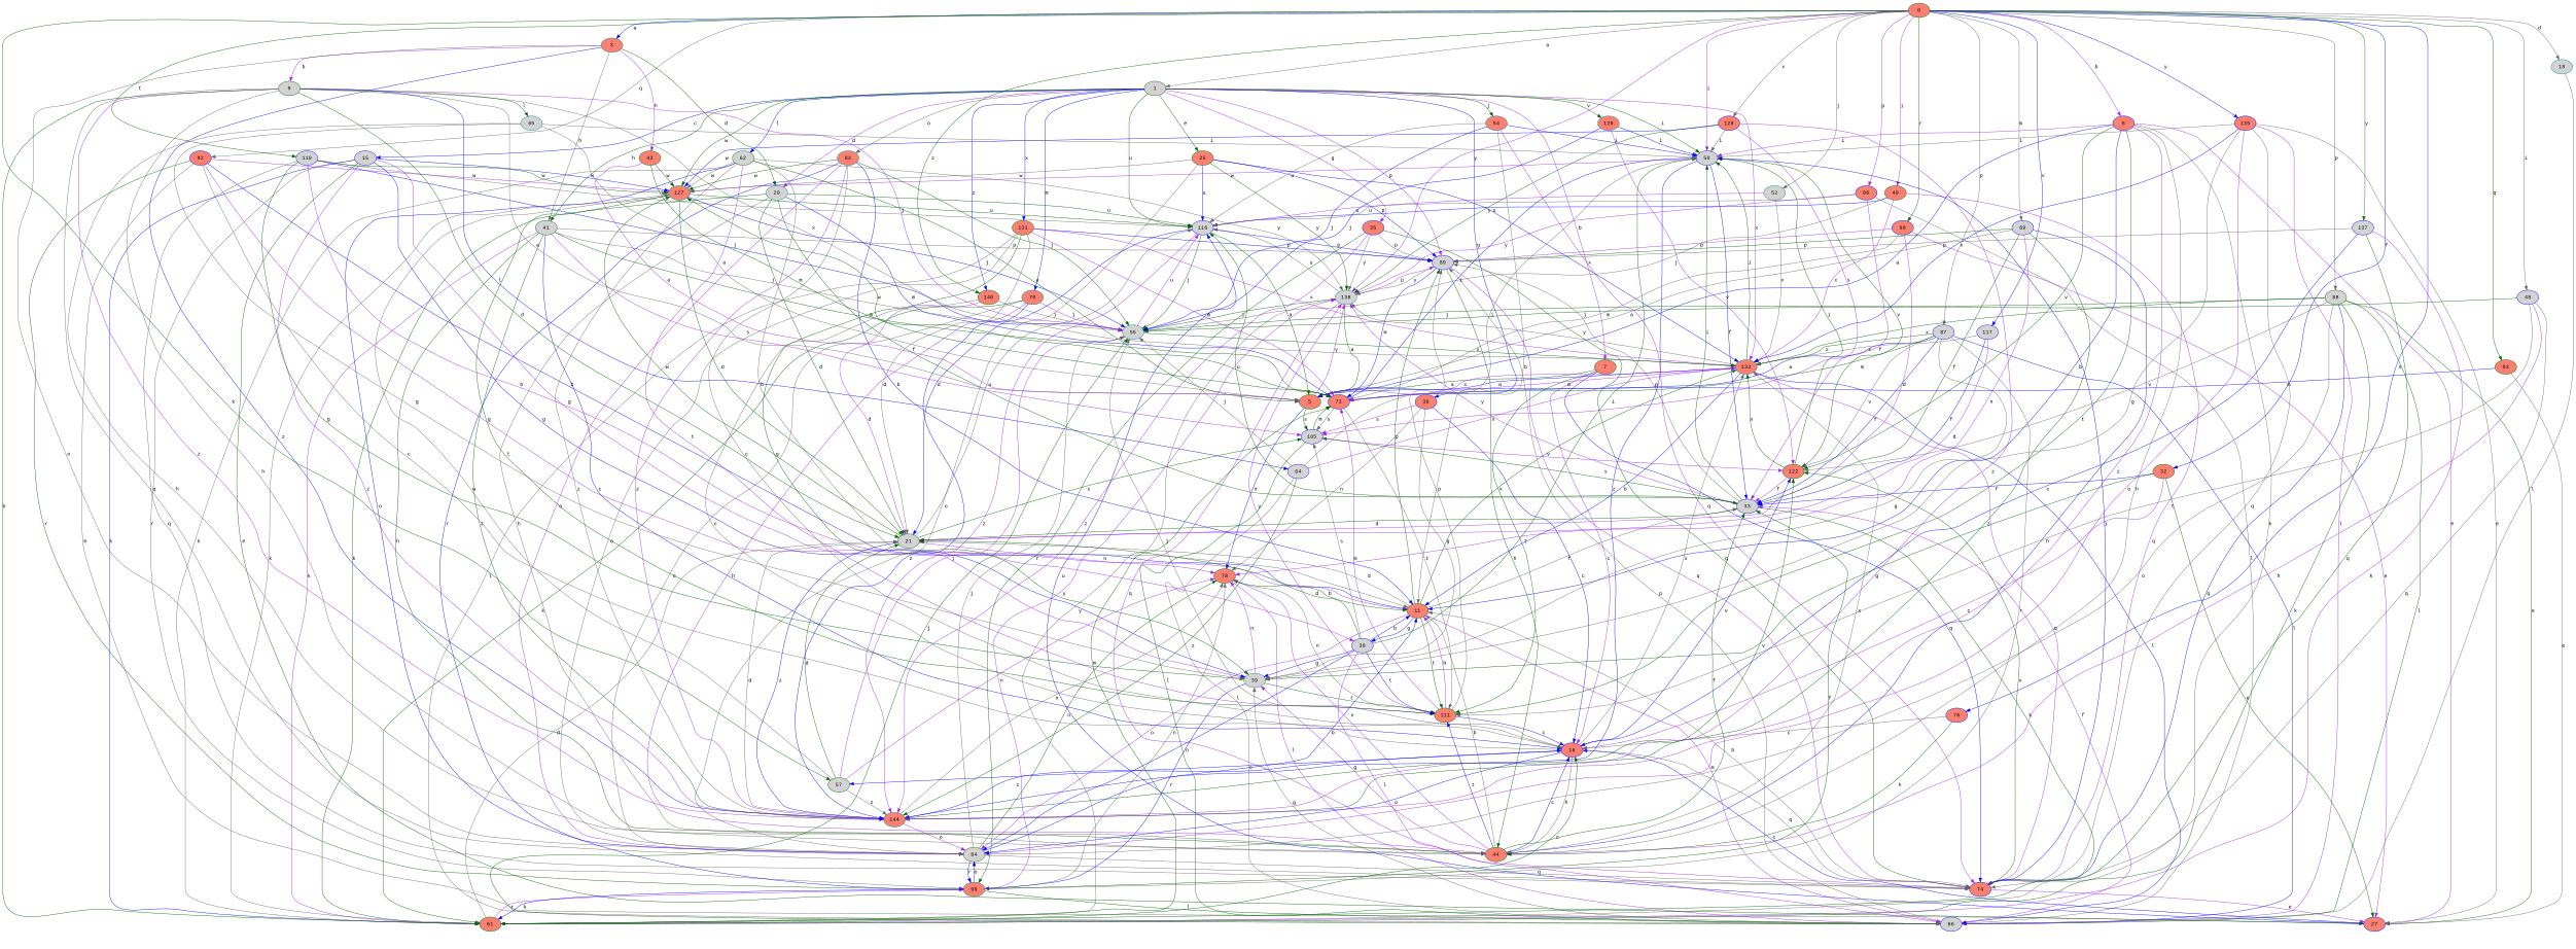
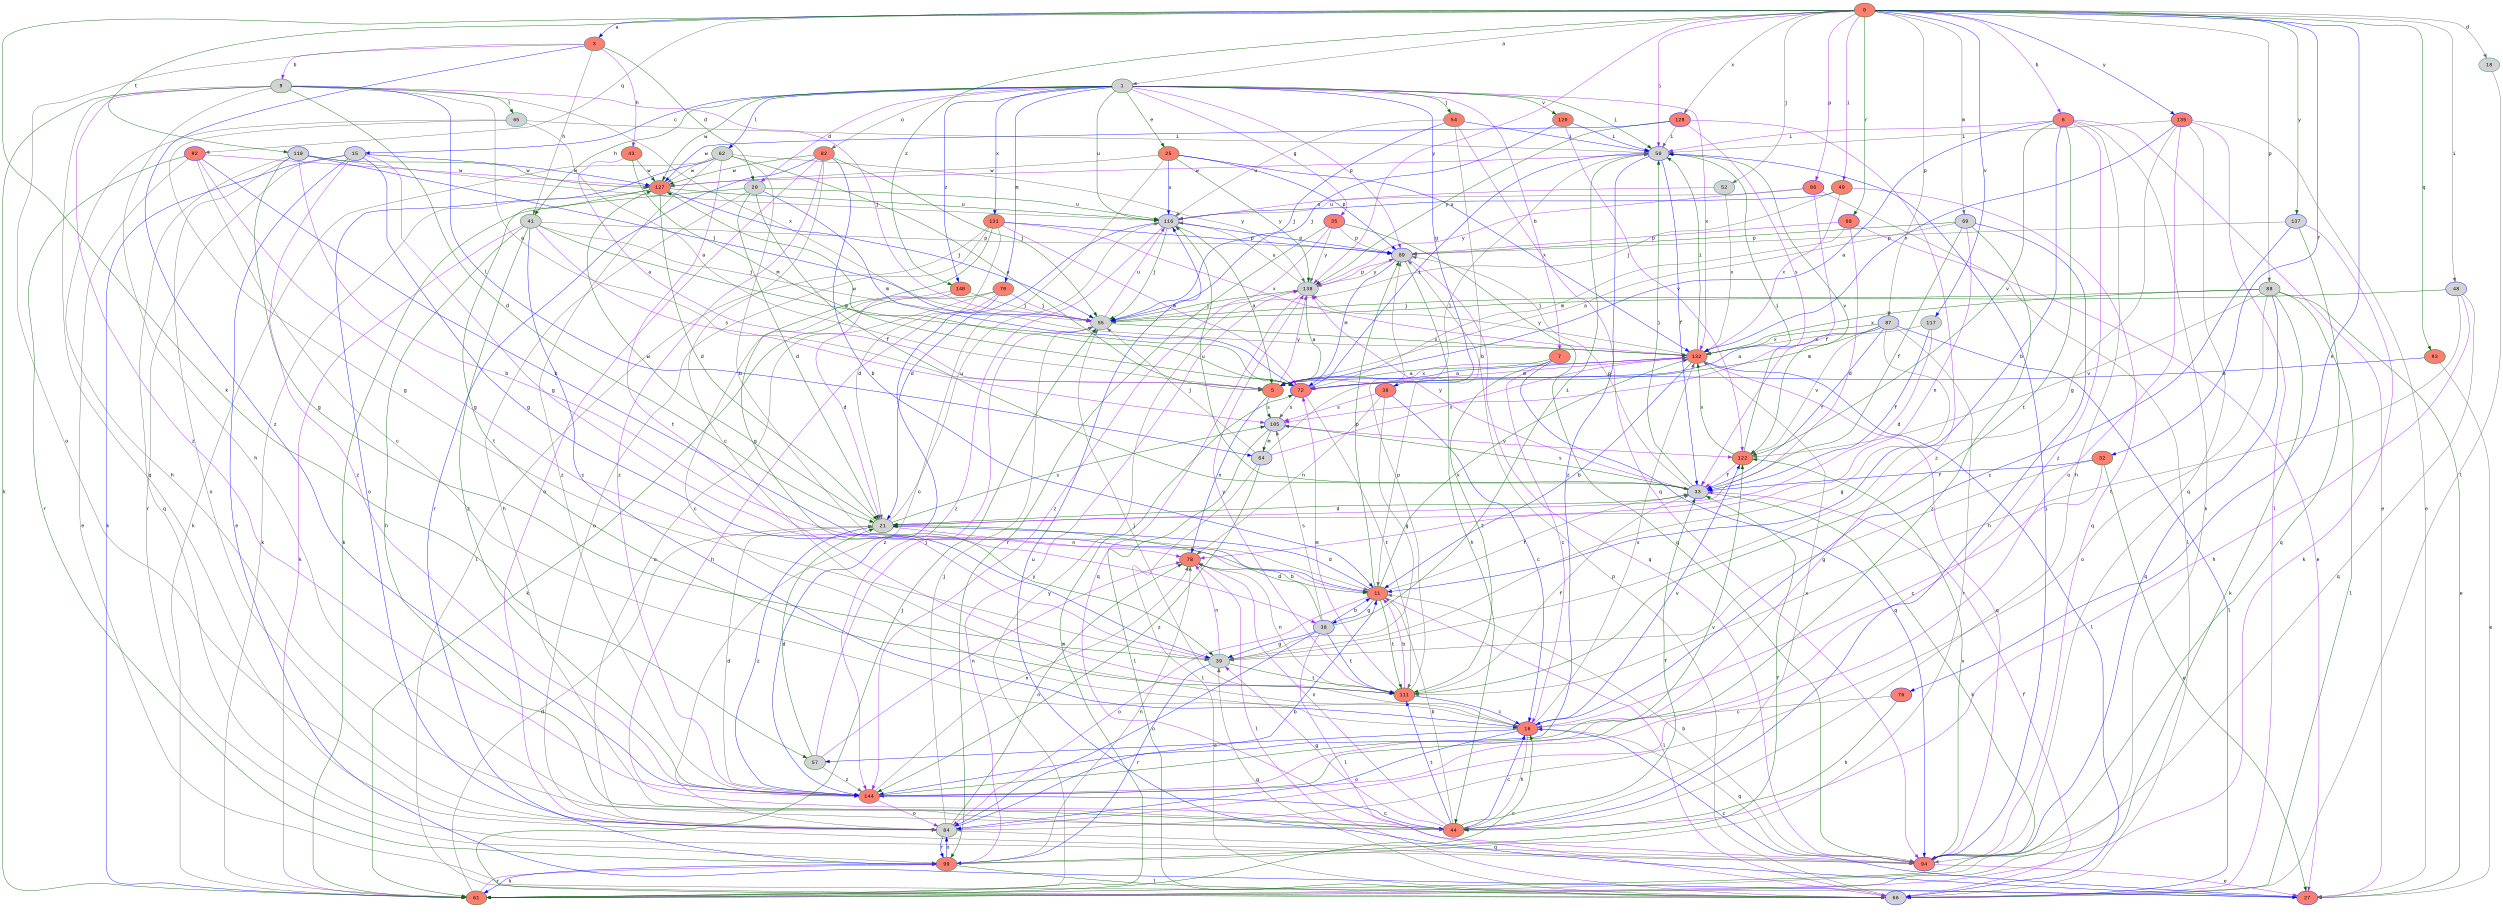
  strict digraph {
    fontname="Liberation Mono"
    node [color=blue fillcolor=salmon fontname="Liberation Mono" style=filled]
    edge [color=gray40 fontname="Liberation Mono"]
    0 [color=darkgreen]
    1 [color=darkgreen fillcolor=lightgrey]
    3 [color=teal]
    6
    18 [color=teal fillcolor=lightgrey]
    32 [color=darkgreen]
    48 [fillcolor=lightgrey]
    49 [color=darkgreen]
    50 [fillcolor=lightgrey]
    52 [color=teal fillcolor=lightgrey]
    57 [color=darkgreen fillcolor=lightgrey]
    69 [fillcolor=lightgrey]
    76
    86
    87 [fillcolor=lightgrey]
    88 [color=darkgreen fillcolor=lightgrey]
    92
    93 [color=darkgreen]
    98
    110 [fillcolor=lightgrey]
-   117 [fillcolor=lightgrey]
+   117 [color=teal fillcolor=lightgrey]
    128
    135
    137 [fillcolor=lightgrey]
    138 [color=teal fillcolor=lightgrey]
    140 [color=darkgreen]
    7 [color=darkgreen]
    15 [fillcolor=lightgrey]
    20 [color=teal fillcolor=lightgrey]
    25 [color=darkgreen]
    35
    36
    41 [color=darkgreen fillcolor=lightgrey]
    54 [color=teal]
    62 [color=darkgreen fillcolor=lightgrey]
    70 [color=teal]
    82 [color=teal]
    89 [fillcolor=lightgrey]
    116 [fillcolor=lightgrey]
    120 [color=teal]
    127 [color=teal]
    131 [color=darkgreen]
    132 [color=teal]
    9 [color=darkgreen fillcolor=lightgrey]
    43 [color=darkgreen]
    84 [color=darkgreen fillcolor=lightgrey]
    144 [color=teal]
    5 [color=darkgreen]
    11 [color=darkgreen]
    27
    44 [color=darkgreen]
    61 [color=darkgreen]
    111 [color=darkgreen]
    122 [color=darkgreen]
    66 [fillcolor=lightgrey]
    16
    33 [fillcolor=lightgrey]
    39 [color=teal fillcolor=lightgrey]
-   94 [label=74]
+   94
    55 [color=teal fillcolor=lightgrey]
    78 [color=darkgreen]
    21 [color=darkgreen fillcolor=lightgrey]
    99 [color=teal]
    72
    105 [fillcolor=lightgrey]
    38 [fillcolor=lightgrey]
    64 [fillcolor=lightgrey]
    65 [color=teal fillcolor=lightgrey]
    0 -> 1 [label=a]
    0 -> 3 [color=blue label=a]
    0 -> 6 [color=purple label=b]
    0 -> 18 [label=d]
    0 -> 32 [color=blue label=f]
    0 -> 48 [label=i]
    0 -> 49 [color=purple label=i]
    0 -> 50 [color=purple label=i]
    0 -> 52 [label=j]
    0 -> 57 [color=darkgreen label=k]
    0 -> 69 [label=m]
    0 -> 76 [color=blue label=n]
    0 -> 86 [color=purple label=p]
    0 -> 87 [label=p]
    0 -> 88 [label=p]
    0 -> 92 [label=q]
    0 -> 93 [color=darkgreen label=q]
    0 -> 98 [color=darkgreen label=r]
    0 -> 110 [color=darkgreen label=t]
    0 -> 117 [color=blue label=v]
    0 -> 128 [label=x]
    0 -> 135 [color=blue label=y]
    0 -> 137 [color=darkgreen label=y]
    0 -> 138 [color=purple label=y]
    0 -> 140 [color=darkgreen label=z]
    1 -> 50 [color=darkgreen label=i]
    1 -> 140 [color=blue label=z]
    1 -> 7 [color=purple label=b]
    1 -> 15 [color=blue label=c]
    1 -> 20 [color=purple label=d]
    1 -> 25 [color=darkgreen label=e]
    1 -> 35 [color=purple label=g]
    1 -> 36 [color=blue label=g]
    1 -> 41 [color=darkgreen label=h]
    1 -> 54 [color=darkgreen label=j]
    1 -> 62 [color=blue label=l]
    1 -> 70 [color=blue label=m]
    1 -> 82 [label=o]
    1 -> 89 [color=purple label=p]
    1 -> 116 [color=darkgreen label=u]
    1 -> 120 [color=darkgreen label=v]
    1 -> 127 [color=darkgreen label=w]
    1 -> 131 [color=blue label=x]
    1 -> 132 [color=purple label=x]
    3 -> 20 [color=darkgreen label=d]
    3 -> 41 [label=h]
    3 -> 9 [color=purple label=b]
    3 -> 43 [color=purple label=h]
    3 -> 84 [label=o]
    3 -> 144 [color=blue label=z]
    6 -> 50 [color=purple label=i]
    6 -> 144 [color=purple label=z]
    6 -> 5 [color=blue label=a]
    6 -> 11 [color=blue label=b]
    6 -> 27 [color=purple label=e]
    6 -> 44 [label=h]
    6 -> 61 [label=k]
    6 -> 111 [color=darkgreen label=t]
    6 -> 122 [color=darkgreen label=v]
    18 -> 66 [label=l]
    32 -> 27 [color=darkgreen label=e]
    32 -> 16 [color=purple label=c]
    32 -> 33 [color=blue label=f]
-   32 -> 39 [color=darkgreen label=g]
+   32 -> 39 [label=g]
    48 -> 44 [color=purple label=h]
    48 -> 111 [label=t]
    48 -> 94 [label=q]
    48 -> 55 [color=darkgreen label=j]
    49 -> 116 [color=blue label=u]
    49 -> 132 [color=purple label=x]
    49 -> 94 [color=purple label=q]
    49 -> 55 [label=j]
    50 -> 127 [color=purple label=w]
    50 -> 144 [color=blue label=z]
    50 -> 122 [color=darkgreen label=v]
    50 -> 33 [color=blue label=f]
    52 -> 116 [color=purple label=u]
    52 -> 132 [label=x]
-   57 -> 127 [label=w]
    57 -> 144 [label=z]
    57 -> 55 [color=purple label=j]
    57 -> 78 [color=purple label=n]
    57 -> 21 [color=darkgreen label=d]
    69 -> 89 [color=darkgreen label=p]
    69 -> 144 [color=darkgreen label=z]
    69 -> 5 [label=a]
    69 -> 44 [color=blue label=h]
    69 -> 33 [color=darkgreen label=f]
    69 -> 78 [color=purple label=n]
    76 -> 44 [color=darkgreen label=h]
    76 -> 16 [label=c]
    86 -> 138 [color=purple label=y]
    86 -> 116 [label=u]
    86 -> 66 [label=l]
    86 -> 33 [color=purple label=f]
    87 -> 132 [color=darkgreen label=x]
    87 -> 5 [color=blue label=a]
    87 -> 122 [label=v]
    87 -> 66 [color=blue label=l]
    87 -> 33 [color=blue label=f]
    87 -> 39 [label=g]
    87 -> 99 [label=r]
    87 -> 72 [color=darkgreen label=m]
    88 -> 132 [color=darkgreen label=x]
    88 -> 84 [label=o]
    88 -> 27 [color=darkgreen label=e]
    88 -> 61 [color=darkgreen label=k]
    88 -> 122 [label=v]
    88 -> 66 [color=darkgreen label=l]
    88 -> 94 [color=blue label=q]
    88 -> 55 [color=darkgreen label=j]
    92 -> 127 [color=purple label=w]
    92 -> 11 [color=blue label=b]
    92 -> 27 [label=e]
    92 -> 16 [label=c]
    92 -> 39 [color=purple label=g]
    92 -> 99 [color=darkgreen label=r]
    93 -> 27 [label=e]
    93 -> 72 [color=blue label=m]
    98 -> 89 [color=purple label=p]
    98 -> 27 [color=purple label=e]
    98 -> 21 [color=purple label=d]
    98 -> 72 [label=m]
    110 -> 116 [label=u]
    110 -> 127 [color=darkgreen label=w]
+   110 -> 84 [label=o]
    110 -> 11 [color=purple label=b]
    110 -> 39 [color=darkgreen label=g]
    110 -> 94 [label=q]
    110 -> 55 [color=blue label=j]
    117 -> 132 [label=x]
    117 -> 33 [color=blue label=f]
    117 -> 21 [color=purple label=d]
    128 -> 50 [label=i]
    128 -> 138 [color=darkgreen label=y]
    128 -> 127 [color=blue label=w]
    128 -> 144 [color=purple label=z]
    128 -> 105 [color=purple label=s]
    135 -> 50 [label=i]
    135 -> 132 [color=blue label=x]
    135 -> 84 [color=purple label=o]
    135 -> 27 [label=e]
    135 -> 66 [color=purple label=l]
    135 -> 39 [label=g]
    135 -> 94 [label=q]
    137 -> 89 [label=p]
    137 -> 61 [color=purple label=k]
    137 -> 16 [color=blue label=c]
    137 -> 94 [color=darkgreen label=q]
    138 -> 89 [color=purple label=p]
    138 -> 116 [label=u]
    138 -> 5 [color=darkgreen label=a]
    138 -> 94 [color=purple label=q]
    138 -> 55 [color=darkgreen label=j]
    140 -> 16 [label=c]
    140 -> 55 [label=j]
    140 -> 21 [color=purple label=d]
    7 -> 5 [color=darkgreen label=a]
    7 -> 111 [color=darkgreen label=t]
    7 -> 16 [color=purple label=c]
    7 -> 94 [color=blue label=q]
    15 -> 127 [color=blue label=w]
    15 -> 144 [color=purple label=z]
-   15 -> 27 [color=darkgreen label=e]
+   15 -> 27 [color=blue label=e]
    15 -> 61 [color=blue label=k]
    15 -> 39 [color=blue label=g]
    15 -> 99 [label=r]
    15 -> 38 [color=purple label=g]
    20 -> 116 [color=darkgreen label=u]
    20 -> 44 [label=h]
    20 -> 61 [color=darkgreen label=k]
    20 -> 33 [color=darkgreen label=f]
    20 -> 21 [color=darkgreen label=d]
    20 -> 72 [color=blue label=m]
    25 -> 138 [color=darkgreen label=y]
    25 -> 89 [color=blue label=p]
    25 -> 116 [color=blue label=u]
    25 -> 127 [label=w]
    25 -> 132 [color=blue label=x]
    25 -> 84 [label=o]
    35 -> 138 [label=y]
    35 -> 89 [label=p]
    35 -> 144 [color=purple label=z]
    35 -> 94 [color=darkgreen label=q]
    35 -> 99 [color=darkgreen label=r]
    36 -> 16 [color=blue label=c]
    36 -> 39 [label=g]
    36 -> 78 [label=n]
    36 -> 105 [color=purple label=s]
    41 -> 89 [label=p]
    41 -> 144 [color=darkgreen label=z]
    41 -> 44 [color=darkgreen label=h]
    41 -> 61 [color=purple label=k]
    41 -> 16 [color=blue label=c]
    41 -> 55 [label=j]
    41 -> 72 [color=darkgreen label=m]
    41 -> 105 [color=purple label=s]
    54 -> 50 [color=blue label=i]
    54 -> 116 [label=u]
    54 -> 11 [label=b]
    54 -> 94 [color=purple label=q]
    54 -> 55 [color=blue label=j]
    62 -> 138 [label=y]
    62 -> 127 [label=w]
    62 -> 84 [color=blue label=o]
    62 -> 144 [label=z]
    62 -> 5 [color=darkgreen label=a]
    62 -> 11 [label=b]
    62 -> 61 [label=k]
    62 -> 111 [color=purple label=t]
    70 -> 84 [label=o]
    70 -> 144 [color=blue label=z]
    70 -> 44 [color=purple label=h]
    70 -> 61 [color=darkgreen label=k]
    70 -> 55 [color=purple label=j]
    82 -> 127 [color=darkgreen label=w]
    82 -> 84 [color=purple label=o]
    82 -> 144 [color=purple label=z]
    82 -> 11 [color=blue label=b]
    82 -> 16 [label=c]
    82 -> 55 [color=darkgreen label=j]
    82 -> 99 [color=blue label=r]
    89 -> 138 [label=y]
    89 -> 44 [color=darkgreen label=h]
    89 -> 94 [color=purple label=q]
    89 -> 72 [color=blue label=m]
    116 -> 89 [color=blue label=p]
    116 -> 144 [color=purple label=z]
    116 -> 5 [color=darkgreen label=a]
    116 -> 55 [color=darkgreen label=j]
    116 -> 21 [color=blue label=d]
    120 -> 50 [color=blue label=i]
    120 -> 122 [color=purple label=v]
    120 -> 55 [color=blue label=j]
    127 -> 116 [color=darkgreen label=u]
    127 -> 61 [label=k]
    127 -> 111 [color=darkgreen label=t]
    127 -> 55 [color=blue label=j]
    127 -> 21 [color=darkgreen label=d]
    131 -> 89 [color=blue label=p]
    131 -> 132 [color=purple label=x]
    131 -> 84 [label=o]
    131 -> 66 [label=l]
    131 -> 39 [color=darkgreen label=g]
    131 -> 21 [label=d]
    131 -> 72 [color=purple label=m]
    132 -> 50 [color=darkgreen label=i]
    132 -> 138 [label=y]
    132 -> 5 [color=blue label=a]
    132 -> 11 [color=blue label=b]
    132 -> 66 [color=blue label=l]
    132 -> 94 [color=purple label=q]
    132 -> 72 [color=purple label=m]
    9 -> 132 [label=x]
    9 -> 144 [color=purple label=z]
    9 -> 5 [label=a]
    9 -> 44 [label=h]
    9 -> 61 [color=darkgreen label=k]
    9 -> 94 [label=q]
    9 -> 55 [color=purple label=j]
    9 -> 21 [color=darkgreen label=d]
    9 -> 64 [color=blue label=l]
    9 -> 65 [color=darkgreen label=l]
    43 -> 127 [color=darkgreen label=w]
    43 -> 5 [color=purple label=a]
    43 -> 72 [color=darkgreen label=m]
    84 -> 11 [color=blue label=b]
    84 -> 94 [label=q]
    84 -> 55 [label=j]
    84 -> 78 [color=darkgreen label=n]
    84 -> 99 [color=blue label=r]
    144 -> 84 [color=purple label=o]
    144 -> 122 [color=darkgreen label=v]
-   144 -> 16 [color=blue label=c]
+   144 -> 44 [color=blue label=c]
    144 -> 78 [label=n]
    144 -> 21 [label=d]
    5 -> 138 [color=purple label=y]
    5 -> 132 [color=purple label=x]
    5 -> 78 [color=blue label=n]
    5 -> 105 [color=darkgreen label=s]
    11 -> 89 [color=darkgreen label=p]
    11 -> 132 [color=darkgreen label=x]
    11 -> 84 [color=purple label=o]
    11 -> 111 [color=darkgreen label=t]
-   11 -> 66 [color=purple label=m]
+   11 -> 66 [color=purple label=l]
    11 -> 33 [label=f]
-   11 -> 21 [label=d]
+   11 -> 21 [color=blue label=d]
    11 -> 38 [color=blue label=g]
    27 -> 116 [color=blue label=u]
    27 -> 16 [color=blue label=c]
    44 -> 132 [label=x]
    44 -> 11 [label=b]
    44 -> 111 [color=blue label=t]
    44 -> 16 [color=blue label=c]
    44 -> 33 [color=darkgreen label=f]
    44 -> 39 [color=purple label=g]
    44 -> 78 [color=purple label=n]
    61 -> 138 [label=y]
    61 -> 16 [color=darkgreen label=c]
    61 -> 21 [label=d]
    61 -> 99 [color=purple label=r]
    61 -> 72 [color=darkgreen label=m]
    111 -> 138 [color=purple label=y]
    111 -> 89 [label=p]
    111 -> 11 [color=purple label=b]
    111 -> 16 [color=blue label=c]
+   111 -> 33 [label=f]
    111 -> 78 [label=n]
    111 -> 72 [color=purple label=m]
    122 -> 50 [color=darkgreen label=i]
    122 -> 132 [color=darkgreen label=x]
    122 -> 33 [color=purple label=f]
    66 -> 89 [label=p]
    66 -> 33 [color=purple label=f]
    66 -> 39 [label=g]
    66 -> 55 [color=darkgreen label=j]
    16 -> 57 [color=blue label=c]
    16 -> 132 [label=x]
    16 -> 84 [color=blue label=o]
    16 -> 44 [label=h]
    16 -> 122 [color=blue label=v]
    16 -> 94 [label=q]
    16 -> 55 [label=j]
    33 -> 50 [color=darkgreen label=i]
    33 -> 138 [color=purple label=y]
    33 -> 89 [label=p]
    33 -> 116 [color=darkgreen label=u]
    33 -> 61 [color=darkgreen label=k]
    33 -> 21 [color=darkgreen label=d]
    33 -> 105 [color=darkgreen label=s]
    39 -> 111 [color=darkgreen label=t]
    39 -> 78 [color=purple label=n]
    39 -> 99 [color=blue label=r]
    94 -> 50 [color=blue label=i]
    94 -> 11 [label=b]
    94 -> 27 [color=purple label=e]
    94 -> 122 [color=darkgreen label=v]
    55 -> 116 [color=purple label=u]
    55 -> 132 [color=darkgreen label=x]
    78 -> 11 [color=darkgreen label=b]
    78 -> 66 [color=purple label=l]
    21 -> 116 [label=u]
    21 -> 127 [color=darkgreen label=w]
    21 -> 144 [color=blue label=z]
    21 -> 78 [color=purple label=n]
    21 -> 105 [color=darkgreen label=s]
    99 -> 138 [color=purple label=y]
    99 -> 84 [color=blue label=o]
    99 -> 61 [color=blue label=k]
    99 -> 66 [color=darkgreen label=l]
    99 -> 33 [color=darkgreen label=f]
    99 -> 78 [label=n]
    72 -> 50 [color=blue label=i]
    72 -> 127 [color=darkgreen label=w]
    72 -> 111 [label=t]
    72 -> 105 [label=s]
    105 -> 122 [color=purple label=v]
    105 -> 66 [color=darkgreen label=l]
-   105 -> 72 [color=darkgreen label=m]
+   105 -> 64 [color=darkgreen label=m]
    38 -> 50 [color=darkgreen label=i]
    38 -> 84 [color=blue label=o]
    38 -> 11 [color=blue label=b]
    38 -> 111 [color=blue label=t]
    38 -> 66 [color=purple label=l]
    38 -> 39 [color=blue label=g]
    38 -> 21 [color=darkgreen label=d]
    38 -> 105 [label=s]
    64 -> 50 [label=i]
    64 -> 132 [color=purple label=x]
    64 -> 144 [color=darkgreen label=z]
    64 -> 66 [label=l]
    64 -> 55 [label=j]
    65 -> 50 [label=i]
    65 -> 5 [label=a]
    65 -> 44 [label=h]
    65 -> 39 [label=g]
  }
